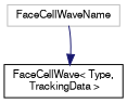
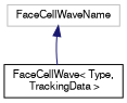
  digraph {
    rankdir=TB
    node [fontname=FreeSans fontsize=10 shape=record]
    n1 [color=grey75 height=0.2 label=FaceCellWaveName width=0.4]
    n2 [color=black height=0.2 label="FaceCellWave\< Type,\l TrackingData \>" width=0.4]
-   n2 -> n1 [color=midnightblue dir=back fontname=FreeSans fontsize=10 labelfontname=FreeSans labelfontsize=10 style=solid]
+   n1 -> n2 [color=midnightblue dir=back fontname=FreeSans fontsize=10 labelfontname=FreeSans labelfontsize=10 style=solid]
  }
